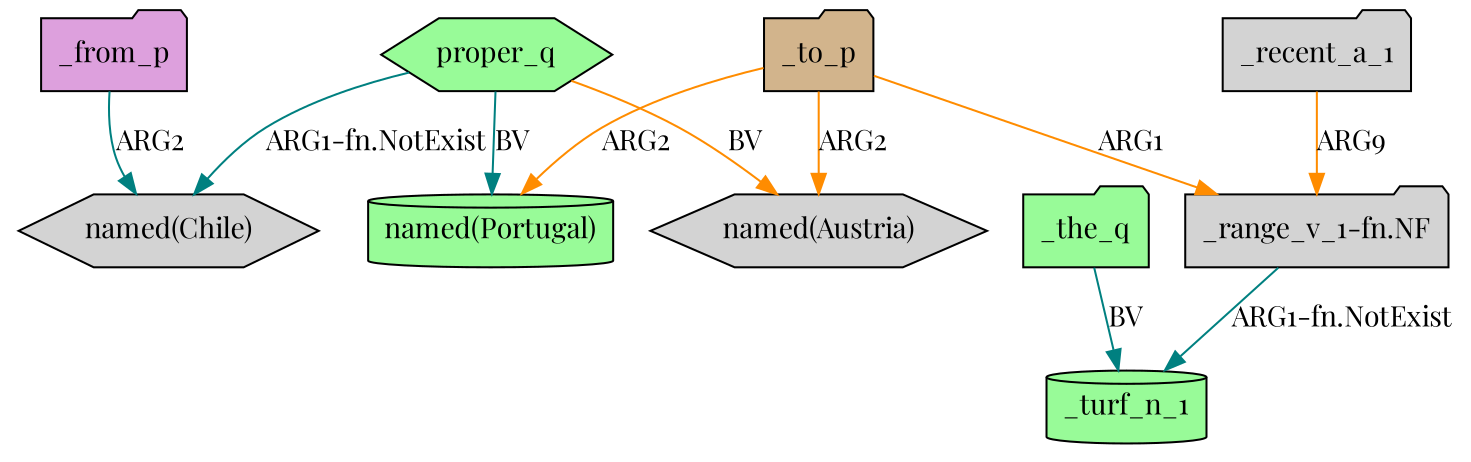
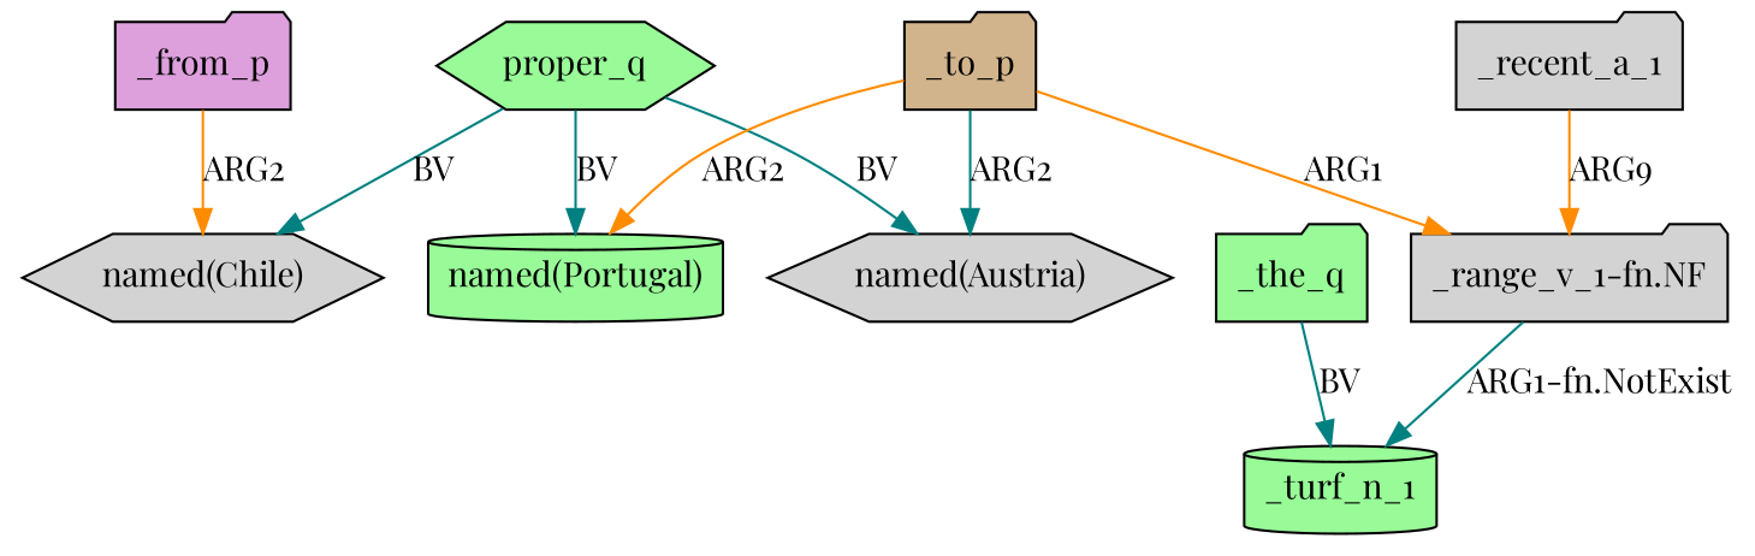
  digraph {
    fontname="Playfair Display"
    node [fillcolor=palegreen fontname="Playfair Display" shape=folder style=filled]
    edge [color=teal fontname="Playfair Display"]
    proper_q [shape=hexagon]
    "named(Portugal)" [shape=cylinder]
    "named(Chile)" [fillcolor=lightgrey shape=hexagon]
    "named(Austria)" [fillcolor=lightgrey shape=hexagon]
    _recent_a_1 [fillcolor=lightgrey]
    "_range_v_1-fn.NF" [fillcolor=lightgrey]
    _turf_n_1 [shape=cylinder]
    _from_p [fillcolor=plum]
    _to_p [fillcolor=tan]
    _the_q
    proper_q -> "named(Portugal)" [label=BV]
-   proper_q -> "named(Chile)" [label="ARG1-fn.NotExist"]
-   proper_q -> "named(Austria)" [color=darkorange label=BV]
+   proper_q -> "named(Chile)" [label=BV]
+   proper_q -> "named(Austria)" [label=BV]
    _recent_a_1 -> "_range_v_1-fn.NF" [color=darkorange label=ARG9]
    "_range_v_1-fn.NF" -> _turf_n_1 [label="ARG1-fn.NotExist"]
-   _from_p -> "named(Chile)" [label=ARG2]
+   _from_p -> "named(Chile)" [color=darkorange label=ARG2]
    _to_p -> "named(Portugal)" [color=darkorange label=ARG2]
-   _to_p -> "named(Austria)" [color=darkorange label=ARG2]
+   _to_p -> "named(Austria)" [label=ARG2]
    _to_p -> "_range_v_1-fn.NF" [color=darkorange label=ARG1]
    _the_q -> _turf_n_1 [label=BV]
  }
